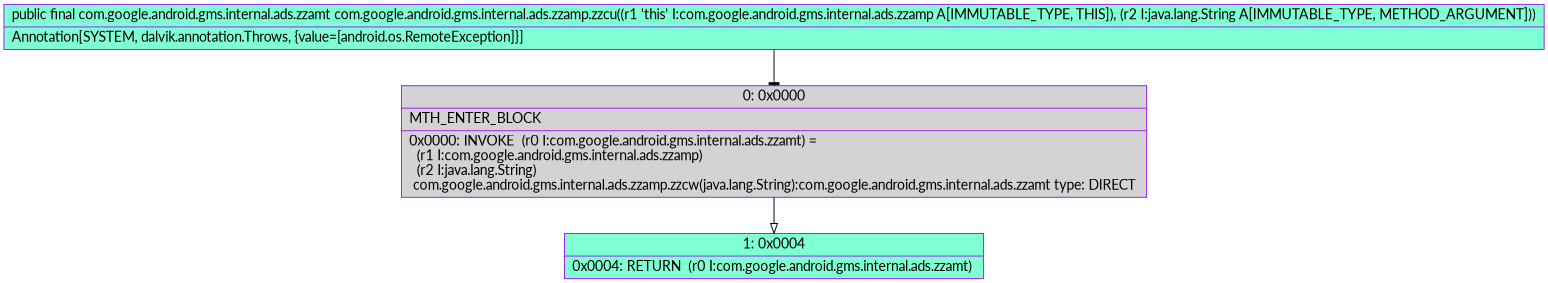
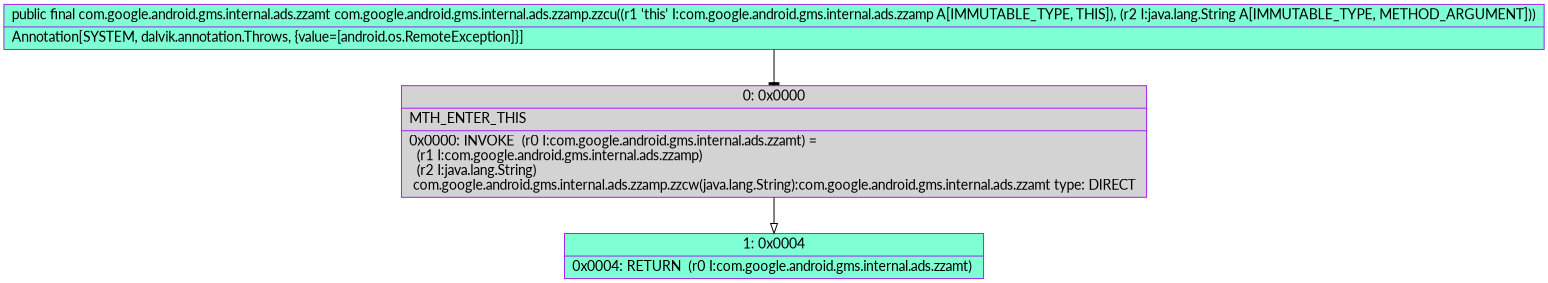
  digraph {
    fontname=Lato
    node [shape=record style=filled fillcolor=aquamarine color=purple fontname=Lato]
    edge [style=solid fontname=Lato]
-   n1 [label="{0\:\ 0x0000|MTH_ENTER_BLOCK\l|0x0000: INVOKE  (r0 I:com.google.android.gms.internal.ads.zzamt) = \l  (r1 I:com.google.android.gms.internal.ads.zzamp)\l  (r2 I:java.lang.String)\l com.google.android.gms.internal.ads.zzamp.zzcw(java.lang.String):com.google.android.gms.internal.ads.zzamt type: DIRECT \l}" fillcolor=lightgrey]
+   n1 [label="{0\:\ 0x0000|MTH_ENTER_THIS\l|0x0000: INVOKE  (r0 I:com.google.android.gms.internal.ads.zzamt) = \l  (r1 I:com.google.android.gms.internal.ads.zzamp)\l  (r2 I:java.lang.String)\l com.google.android.gms.internal.ads.zzamp.zzcw(java.lang.String):com.google.android.gms.internal.ads.zzamt type: DIRECT \l}" fillcolor=lightgrey]
    n2 [label="{1\:\ 0x0004|0x0004: RETURN  (r0 I:com.google.android.gms.internal.ads.zzamt) \l}"]
    n3 [label="{public final com.google.android.gms.internal.ads.zzamt com.google.android.gms.internal.ads.zzamp.zzcu((r1 'this' I:com.google.android.gms.internal.ads.zzamp A[IMMUTABLE_TYPE, THIS]), (r2 I:java.lang.String A[IMMUTABLE_TYPE, METHOD_ARGUMENT]))  | Annotation[SYSTEM, dalvik.annotation.Throws, \{value=[android.os.RemoteException]\}]\l}"]
    n1 -> n2 [arrowhead=onormal]
    n3 -> n1 [arrowhead=tee]
  }
